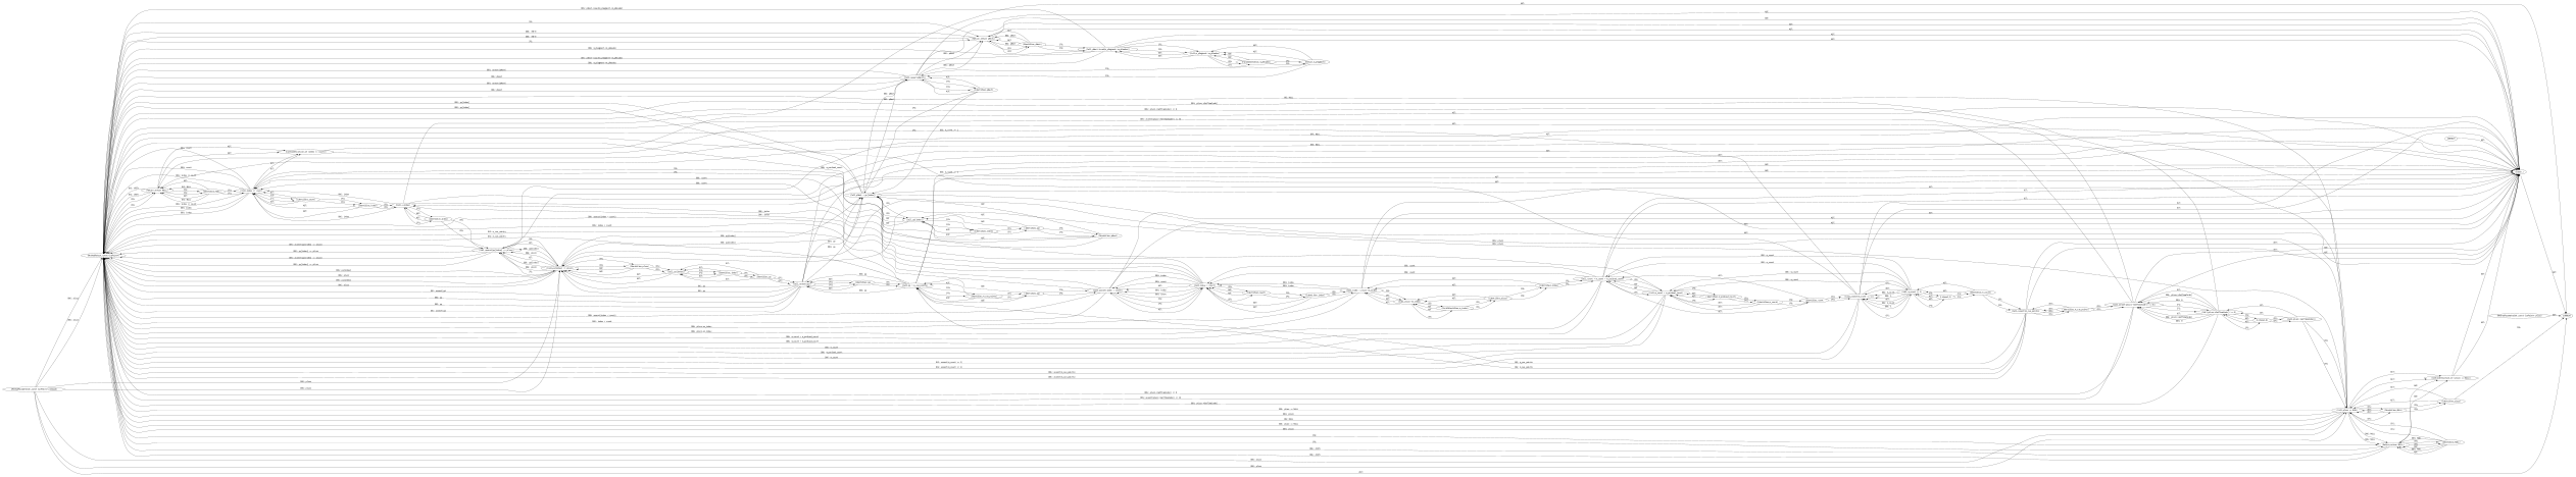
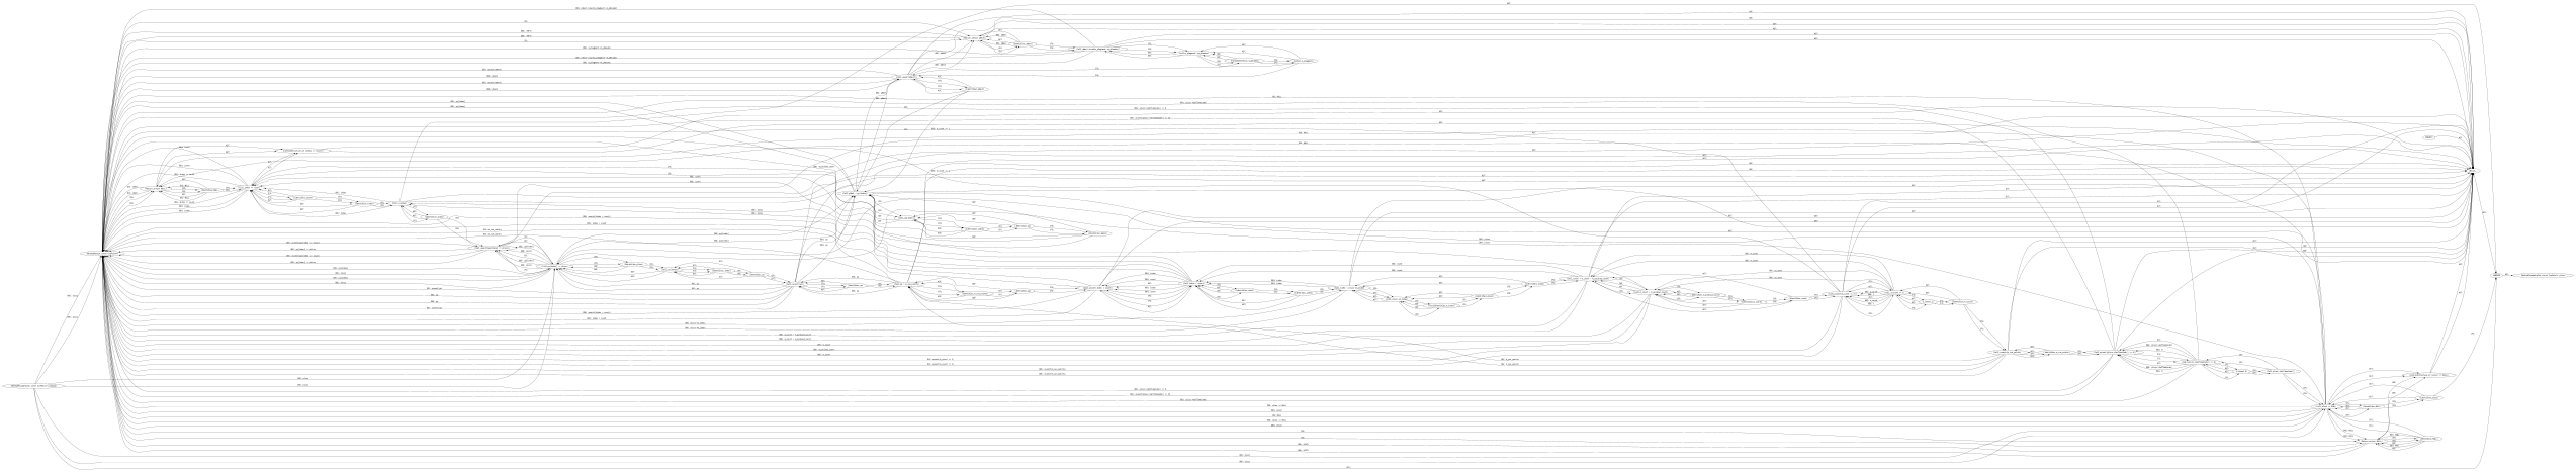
  digraph {
    fontname="IBM Plex Mono"
    rankdir=LR
    node [fontname="IBM Plex Mono"]
    edge [fontname="IBM Plex Mono"]
    n1 [label="(MethodReturn,const CuePoint*)"]
    n2 [label="(Return,return NULL;)"]
    n3 [label="(Return,return NULL;)"]
    n4 [label="(Return,return pNext;)"]
    n5 [label="(ControlStructure,if (index >= count))"]
    n6 [label="(Identifier,NULL)"]
    n7 [label="(ControlStructure,if (pCurr == NULL))"]
    n8 [label="(Identifier,NULL)"]
    n9 [label="(Block,)"]
    n10 [label="(Identifier,pNext)"]
    n11 [label="(MethodParameterIn,const CuePoint* preload)"]
    1000100
    n13 [label="(Call,pp[index] == pCurr)"]
    n14 [label="(Call,pCurr == NULL)"]
    n15 [label="(Call,pNext = pp[index])"]
    n16 [label="(Identifier,pCurr)"]
    n17 [label="(Call,assert(pp[index] == pCurr))"]
    n18 [label="(Identifier,NULL)"]
    n19 [label="(MethodParameterOut,const CuePoint* pCurr)"]
    n20 [label="(Call,count = m_count + m_preload_count)"]
    n21 [label="(Call,m_count + m_preload_count)"]
    n22 [label="(Call,index < count)"]
    n23 [label="(Identifier,m_preload_count)"]
    n24 [label="(Identifier,count)"]
    n25 [label="(Call,assert(index < count))"]
    n26 [label="(Call,++index)"]
    n27 [label="(Call,index >= count)"]
    n28 [label="(Identifier,count)"]
    n29 [label="(Call,assert(m_count >= 1))"]
    n30 [label="(Call,m_count >= 1)"]
    n31 [label="(Identifier,m_count)"]
    n32 [label="(Call,pCurr->m_index)"]
    n33 [label="(FieldIdentifier,m_index)"]
    n34 [label="(Call,index = pCurr->m_index)"]
    n35 [label="(Identifier,pCurr)"]
    n36 [label="(Identifier,index)"]
    n37 [label="(Identifier,index)"]
    n38 [label="(Identifier,index)"]
    n39 [label="(Identifier,count)"]
    n40 [label="(Call,pp = m_cue_points)"]
    n41 [label="(Identifier,m_cue_points)"]
    n42 [label="(Call,assert(pp))"]
    n43 [label="(Identifier,pp)"]
    n44 [label="(Identifier,pp)"]
    n45 [label="(Call,pp[index])"]
    n46 [label="(Call,assert(pNext))"]
    n47 [label="(Call,pp[index])"]
    n48 [label="(Identifier,index)"]
    n49 [label="(Identifier,pp)"]
    n50 [label="(Identifier,index)"]
    n51 [label="(Identifier,index)"]
    n52 [label="(Identifier,pNext)"]
    n53 [label="(Identifier,pNext)"]
    n54 [label="(Identifier,pp)"]
    n55 [label="(Call,m_pSegment->m_pReader)"]
    n56 [label="(FieldIdentifier,m_pReader)"]
    n57 [label="(Call,pNext->Load(m_pSegment->m_pReader))"]
    n58 [label="(Return,m_pSegment)"]
    n59 [label="(Identifier,pCurr)"]
    n60 [label="(Call,pCurr->GetTimeCode() >= 0)"]
    n61 [label="(Literal,0)"]
    n62 [label="(Call,assert(pCurr->GetTimeCode() >= 0))"]
    n63 [label="(Call,pCurr->GetTimeCode())"]
    n64 [label="(Identifier,m_cue_points)"]
    n65 [label="(Call,assert(m_cue_points))"]
    n66 [label="(Literal,1)"]
    n67 [label="(Identifier,m_count)"]
    1000119
    n1 -> n2 [label="CFG: "]
    n1 -> n2 [label="CFG: "]
    n1 -> n3 [label="CFG: "]
    n1 -> n3 [label="CFG: "]
    n1 -> n4 [label="CFG: "]
    n1 -> n4 [label="CFG: "]
    n2 -> n1 [label="DDG: <RET>"]
    n2 -> n1 [label="DDG: <RET>"]
    n2 -> n5 [label="AST: "]
    n2 -> n5 [label="AST: "]
    n2 -> n6 [label="CFG: "]
    n2 -> n6 [label="CFG: "]
    n3 -> n1 [label="DDG: <RET>"]
    n3 -> n1 [label="DDG: <RET>"]
    n3 -> n7 [label="AST: "]
    n3 -> n7 [label="AST: "]
    n3 -> n8 [label="CFG: "]
    n3 -> n8 [label="CFG: "]
    n4 -> n1 [label="DDG: <RET>"]
    n4 -> n1 [label="DDG: <RET>"]
    n4 -> n9 [label="AST: "]
    n4 -> n9 [label="AST: "]
    n4 -> n10 [label="CFG: "]
    n4 -> n10 [label="CFG: "]
    n5 -> n9 [label="AST: "]
    n5 -> n9 [label="AST: "]
    n6 -> n2 [label="AST: "]
    n6 -> n2 [label="DDG: NULL"]
    n6 -> n2 [label="AST: "]
    n6 -> n2 [label="DDG: NULL"]
    n6 -> n27 [label="CFG: "]
    n6 -> n27 [label="CFG: "]
    n7 -> n9 [label="AST: "]
    n7 -> n9 [label="AST: "]
    n8 -> n3 [label="AST: "]
    n8 -> n3 [label="DDG: NULL"]
    n8 -> n3 [label="AST: "]
    n8 -> n3 [label="DDG: NULL"]
    n8 -> n14 [label="CFG: "]
    n8 -> n14 [label="CFG: "]
    n9 -> 1000100 [label="AST: "]
    n10 -> n4 [label="AST: "]
    n10 -> n4 [label="DDG: pNext"]
    n10 -> n4 [label="AST: "]
    n10 -> n4 [label="DDG: pNext"]
    n10 -> n57 [label="CFG: "]
    n10 -> n57 [label="CFG: "]
    n11 -> n1 [label="DDG: pCurr"]
    n11 -> n1 [label="DDG: pCurr"]
    n11 -> 1000100 [label="AST: "]
    n11 -> n13 [label="DDG: pCurr"]
    n11 -> n13 [label="DDG: pCurr"]
    n11 -> n14 [label="DDG: pCurr"]
    n11 -> n14 [label="DDG: pCurr"]
    n13 -> n1 [label="DDG: pp[index]"]
    n13 -> n1 [label="DDG: pCurr"]
    n13 -> n1 [label="DDG: pp[index]"]
    n13 -> n1 [label="DDG: pCurr"]
    n13 -> n15 [label="DDG: pp[index]"]
    n13 -> n15 [label="DDG: pp[index]"]
    n13 -> n16 [label="CFG: "]
    n13 -> n16 [label="CFG: "]
    n13 -> n17 [label="AST: "]
    n13 -> n17 [label="DDG: pp[index]"]
    n13 -> n17 [label="DDG: pCurr"]
    n13 -> n17 [label="AST: "]
    n13 -> n17 [label="DDG: pp[index]"]
    n13 -> n17 [label="DDG: pCurr"]
    n14 -> n1 [label="DDG: pCurr == NULL"]
    n14 -> n1 [label="DDG: pCurr"]
    n14 -> n1 [label="DDG: NULL"]
    n14 -> n1 [label="DDG: pCurr == NULL"]
    n14 -> n1 [label="DDG: pCurr"]
    n14 -> n1 [label="DDG: NULL"]
    n14 -> n2 [label="DDG: NULL"]
    n14 -> n2 [label="DDG: NULL"]
    n14 -> n3 [label="DDG: NULL"]
    n14 -> n3 [label="DDG: NULL"]
    n14 -> n7 [label="AST: "]
    n14 -> n7 [label="AST: "]
    n14 -> n13 [label="DDG: pCurr"]
    n14 -> n13 [label="DDG: pCurr"]
    n14 -> n18 [label="CFG: "]
    n14 -> n18 [label="CFG: "]
    n15 -> n1 [label="DDG: pp[index]"]
    n15 -> n1 [label="DDG: pp[index]"]
    n15 -> n9 [label="AST: "]
    n15 -> n9 [label="AST: "]
    n15 -> n45 [label="CFG: "]
    n15 -> n45 [label="CFG: "]
    n15 -> n46 [label="DDG: pNext"]
    n15 -> n46 [label="DDG: pNext"]
    n16 -> n13 [label="AST: "]
    n16 -> n13 [label="AST: "]
    n16 -> n47 [label="CFG: "]
    n16 -> n47 [label="CFG: "]
    n17 -> n1 [label="DDG: assert(pp[index] == pCurr)"]
    n17 -> n1 [label="DDG: pp[index] == pCurr"]
    n17 -> n1 [label="DDG: assert(pp[index] == pCurr)"]
    n17 -> n1 [label="DDG: pp[index] == pCurr"]
    n17 -> n9 [label="AST: "]
    n17 -> n9 [label="AST: "]
    n17 -> n13 [label="CFG: "]
    n17 -> n13 [label="CFG: "]
    n18 -> n14 [label="AST: "]
    n18 -> n14 [label="AST: "]
    n18 -> n59 [label="CFG: "]
    n18 -> n59 [label="CFG: "]
-   n19 -> 1000100 [label="AST: "]
+   1000100 -> n19 [label="AST: "]
    n20 -> n1 [label="DDG: m_count + m_preload_count"]
    n20 -> n1 [label="DDG: m_count + m_preload_count"]
    n20 -> n9 [label="AST: "]
    n20 -> n9 [label="AST: "]
    n20 -> n21 [label="CFG: "]
    n20 -> n21 [label="CFG: "]
    n20 -> n22 [label="DDG: count"]
    n20 -> n22 [label="DDG: count"]
    n21 -> n1 [label="DDG: m_count"]
    n21 -> n1 [label="DDG: m_preload_count"]
    n21 -> n1 [label="DDG: m_count"]
    n21 -> n1 [label="DDG: m_preload_count"]
    n21 -> n20 [label="AST: "]
    n21 -> n20 [label="AST: "]
    n21 -> n23 [label="CFG: "]
    n21 -> n23 [label="CFG: "]
    n22 -> n24 [label="CFG: "]
    n22 -> n24 [label="CFG: "]
    n22 -> n25 [label="AST: "]
    n22 -> n25 [label="DDG: index"]
    n22 -> n25 [label="DDG: count"]
    n22 -> n25 [label="AST: "]
    n22 -> n25 [label="DDG: index"]
    n22 -> n25 [label="DDG: count"]
    n22 -> n26 [label="DDG: index"]
    n22 -> n26 [label="DDG: index"]
    n22 -> n27 [label="DDG: count"]
    n22 -> n27 [label="DDG: count"]
    n23 -> n21 [label="AST: "]
    n23 -> n21 [label="AST: "]
    n23 -> n31 [label="CFG: "]
    n23 -> n31 [label="CFG: "]
    n24 -> n22 [label="AST: "]
    n24 -> n22 [label="AST: "]
    n24 -> n37 [label="CFG: "]
    n24 -> n37 [label="CFG: "]
    n25 -> n1 [label="DDG: index < count"]
    n25 -> n1 [label="DDG: assert(index < count)"]
    n25 -> n1 [label="DDG: index < count"]
    n25 -> n1 [label="DDG: assert(index < count)"]
    n25 -> n9 [label="AST: "]
    n25 -> n9 [label="AST: "]
    n25 -> n22 [label="CFG: "]
    n25 -> n22 [label="CFG: "]
    n26 -> n9 [label="AST: "]
    n26 -> n9 [label="AST: "]
    n26 -> 1000100 [label="AST: "]
    n26 -> n27 [label="DDG: index"]
    n26 -> n27 [label="DDG: index"]
    n26 -> n38 [label="CFG: "]
    n26 -> n38 [label="CFG: "]
    n27 -> n1 [label="DDG: count"]
    n27 -> n1 [label="DDG: index >= count"]
    n27 -> n1 [label="DDG: index"]
    n27 -> n1 [label="DDG: count"]
    n27 -> n1 [label="DDG: index >= count"]
    n27 -> n1 [label="DDG: index"]
    n27 -> n5 [label="AST: "]
    n27 -> n5 [label="AST: "]
    n27 -> n39 [label="CFG: "]
    n27 -> n39 [label="CFG: "]
    n28 -> n20 [label="AST: "]
    n28 -> n20 [label="AST: "]
    n28 -> n29 [label="CFG: "]
    n28 -> n29 [label="CFG: "]
    n29 -> n1 [label="DDG: assert(m_count >= 1)"]
    n29 -> n1 [label="DDG: m_count >= 1"]
    n29 -> n1 [label="DDG: assert(m_count >= 1)"]
    n29 -> n1 [label="DDG: m_count >= 1"]
    n29 -> n9 [label="AST: "]
    n29 -> n9 [label="AST: "]
    n29 -> n30 [label="CFG: "]
    n29 -> n30 [label="CFG: "]
    n30 -> n20 [label="DDG: m_count"]
    n30 -> n20 [label="DDG: m_count"]
    n30 -> n21 [label="DDG: m_count"]
    n30 -> n21 [label="DDG: m_count"]
    n30 -> n29 [label="AST: "]
    n30 -> n29 [label="DDG: m_count"]
    n30 -> n29 [label="DDG: 1"]
    n30 -> n29 [label="AST: "]
    n30 -> n29 [label="DDG: m_count"]
    n30 -> n29 [label="DDG: 1"]
    n30 -> n66 [label="CFG: "]
    n30 -> n66 [label="CFG: "]
    n31 -> n21 [label="AST: "]
    n31 -> n21 [label="AST: "]
    n31 -> n28 [label="CFG: "]
    n31 -> n28 [label="CFG: "]
    n32 -> n33 [label="CFG: "]
    n32 -> n33 [label="CFG: "]
    n32 -> n34 [label="AST: "]
    n32 -> n34 [label="AST: "]
    n33 -> n32 [label="AST: "]
    n33 -> n32 [label="AST: "]
    n33 -> n35 [label="CFG: "]
    n33 -> n35 [label="CFG: "]
    n34 -> n1 [label="DDG: pCurr->m_index"]
    n34 -> n1 [label="DDG: pCurr->m_index"]
    n34 -> n9 [label="AST: "]
    n34 -> n9 [label="AST: "]
    n34 -> n22 [label="DDG: index"]
    n34 -> n22 [label="DDG: index"]
    n34 -> n32 [label="CFG: "]
    n34 -> n32 [label="CFG: "]
    n35 -> n32 [label="AST: "]
    n35 -> n32 [label="AST: "]
    n35 -> n36 [label="CFG: "]
    n35 -> n36 [label="CFG: "]
    n36 -> n20 [label="CFG: "]
    n36 -> n20 [label="CFG: "]
    n36 -> n34 [label="AST: "]
    n36 -> n34 [label="AST: "]
    n37 -> n22 [label="AST: "]
    n37 -> n22 [label="AST: "]
    n37 -> n34 [label="CFG: "]
    n37 -> n34 [label="CFG: "]
    n38 -> n17 [label="CFG: "]
    n38 -> n17 [label="CFG: "]
    n38 -> n26 [label="AST: "]
    n38 -> n26 [label="AST: "]
    n39 -> n27 [label="AST: "]
    n39 -> n27 [label="AST: "]
    n39 -> n50 [label="CFG: "]
    n39 -> n50 [label="CFG: "]
    n40 -> n1 [label="DDG: m_cue_points"]
    n40 -> n1 [label="DDG: m_cue_points"]
    n40 -> n9 [label="AST: "]
    n40 -> n9 [label="AST: "]
    n40 -> n41 [label="CFG: "]
    n40 -> n41 [label="CFG: "]
    n40 -> n42 [label="DDG: pp"]
    n40 -> n42 [label="DDG: pp"]
    n41 -> n40 [label="AST: "]
    n41 -> n40 [label="AST: "]
    n41 -> n43 [label="CFG: "]
    n41 -> n43 [label="CFG: "]
    n42 -> n1 [label="DDG: pp"]
    n42 -> n1 [label="DDG: assert(pp)"]
    n42 -> n1 [label="DDG: pp"]
    n42 -> n1 [label="DDG: assert(pp)"]
    n42 -> n9 [label="AST: "]
    n42 -> n9 [label="AST: "]
    n42 -> n13 [label="DDG: pp"]
    n42 -> n13 [label="DDG: pp"]
    n42 -> n15 [label="DDG: pp"]
    n42 -> n15 [label="DDG: pp"]
    n42 -> n44 [label="CFG: "]
    n42 -> n44 [label="CFG: "]
    n43 -> n25 [label="CFG: "]
    n43 -> n25 [label="CFG: "]
    n43 -> n40 [label="AST: "]
    n43 -> n40 [label="AST: "]
    n44 -> n40 [label="CFG: "]
    n44 -> n40 [label="CFG: "]
    n44 -> n42 [label="AST: "]
    n44 -> n42 [label="AST: "]
    n45 -> n15 [label="AST: "]
    n45 -> n15 [label="AST: "]
    n45 -> n51 [label="CFG: "]
    n45 -> n51 [label="CFG: "]
    n46 -> n1 [label="DDG: assert(pNext)"]
    n46 -> n1 [label="DDG: pNext"]
    n46 -> n1 [label="DDG: assert(pNext)"]
    n46 -> n1 [label="DDG: pNext"]
    n46 -> n4 [label="DDG: pNext"]
    n46 -> n4 [label="DDG: pNext"]
    n46 -> n9 [label="AST: "]
    n46 -> n9 [label="AST: "]
    n46 -> n52 [label="CFG: "]
    n46 -> n52 [label="CFG: "]
    n47 -> n13 [label="AST: "]
    n47 -> n13 [label="AST: "]
    n47 -> n48 [label="CFG: "]
    n47 -> n48 [label="CFG: "]
    n48 -> n47 [label="AST: "]
    n48 -> n47 [label="AST: "]
    n48 -> n49 [label="CFG: "]
    n48 -> n49 [label="CFG: "]
    n49 -> n42 [label="CFG: "]
    n49 -> n42 [label="CFG: "]
    n49 -> n47 [label="AST: "]
    n49 -> n47 [label="AST: "]
    n50 -> n26 [label="CFG: "]
    n50 -> n26 [label="CFG: "]
    n50 -> n27 [label="AST: "]
    n50 -> n27 [label="AST: "]
    n51 -> n45 [label="AST: "]
    n51 -> n45 [label="AST: "]
    n51 -> n54 [label="CFG: "]
    n51 -> n54 [label="CFG: "]
    n52 -> n15 [label="CFG: "]
    n52 -> n15 [label="CFG: "]
    n52 -> n46 [label="AST: "]
    n52 -> n46 [label="AST: "]
    n53 -> n15 [label="AST: "]
    n53 -> n15 [label="AST: "]
    n53 -> n27 [label="CFG: "]
    n53 -> n27 [label="CFG: "]
    n54 -> n45 [label="AST: "]
    n54 -> n45 [label="AST: "]
    n54 -> n53 [label="CFG: "]
    n54 -> n53 [label="CFG: "]
    n55 -> n56 [label="CFG: "]
    n55 -> n56 [label="CFG: "]
    n55 -> n57 [label="AST: "]
    n55 -> n57 [label="AST: "]
    n56 -> n55 [label="AST: "]
    n56 -> n55 [label="AST: "]
    n56 -> n58 [label="CFG: "]
    n56 -> n58 [label="CFG: "]
    n57 -> n1 [label="DDG: m_pSegment->m_pReader"]
    n57 -> n1 [label="DDG: pNext->Load(m_pSegment->m_pReader)"]
    n57 -> n1 [label="DDG: m_pSegment->m_pReader"]
    n57 -> n1 [label="DDG: pNext->Load(m_pSegment->m_pReader)"]
    n57 -> n9 [label="AST: "]
    n57 -> n9 [label="AST: "]
    n57 -> n55 [label="CFG: "]
    n57 -> n55 [label="CFG: "]
    n58 -> n46 [label="CFG: "]
    n58 -> n46 [label="CFG: "]
    n58 -> n55 [label="AST: "]
    n58 -> n55 [label="AST: "]
    n59 -> 1000100 [label="CFG: "]
    n59 -> n14 [label="AST: "]
    n59 -> n14 [label="AST: "]
    n60 -> n1 [label="DDG: pCurr->GetTimeCode()"]
    n60 -> n1 [label="DDG: pCurr->GetTimeCode()"]
    n60 -> n61 [label="CFG: "]
    n60 -> n61 [label="CFG: "]
    n60 -> n62 [label="AST: "]
    n60 -> n62 [label="DDG: pCurr->GetTimeCode()"]
    n60 -> n62 [label="DDG: 0"]
    n60 -> n62 [label="AST: "]
    n60 -> n62 [label="DDG: pCurr->GetTimeCode()"]
    n60 -> n62 [label="DDG: 0"]
    n61 -> n60 [label="AST: "]
    n61 -> n60 [label="AST: "]
    n61 -> n63 [label="CFG: "]
    n61 -> n63 [label="CFG: "]
    n62 -> n1 [label="DDG: pCurr->GetTimeCode() >= 0"]
    n62 -> n1 [label="DDG: assert(pCurr->GetTimeCode() >= 0)"]
    n62 -> n1 [label="DDG: pCurr->GetTimeCode() >= 0"]
    n62 -> n1 [label="DDG: assert(pCurr->GetTimeCode() >= 0)"]
    n62 -> n9 [label="AST: "]
    n62 -> n9 [label="AST: "]
    n62 -> n60 [label="CFG: "]
    n62 -> n60 [label="CFG: "]
    n63 -> n14 [label="CFG: "]
    n63 -> n14 [label="CFG: "]
    n63 -> n60 [label="AST: "]
    n63 -> n60 [label="AST: "]
    n64 -> n62 [label="CFG: "]
    n64 -> n62 [label="CFG: "]
    n64 -> n65 [label="AST: "]
    n64 -> n65 [label="AST: "]
    n65 -> n1 [label="DDG: assert(m_cue_points)"]
    n65 -> n1 [label="DDG: assert(m_cue_points)"]
    n65 -> n9 [label="AST: "]
    n65 -> n9 [label="AST: "]
    n65 -> n40 [label="DDG: m_cue_points"]
    n65 -> n40 [label="DDG: m_cue_points"]
    n65 -> n64 [label="CFG: "]
    n65 -> n64 [label="CFG: "]
    n66 -> n30 [label="AST: "]
    n66 -> n30 [label="AST: "]
    n66 -> n67 [label="CFG: "]
    n66 -> n67 [label="CFG: "]
    n67 -> n30 [label="AST: "]
    n67 -> n30 [label="AST: "]
    n67 -> n65 [label="CFG: "]
    n67 -> n65 [label="CFG: "]
    1000119 -> n9 [label="AST: "]
  }
